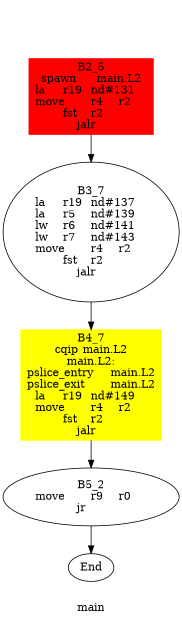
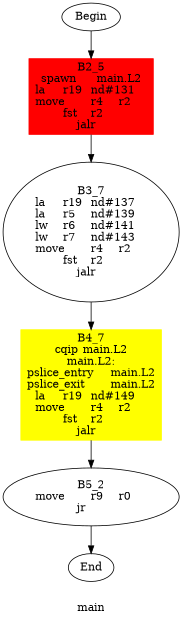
  digraph {
    color=purple
    label=main
    style=dashed
+   n1 [label=Begin]
    n2 [color=red label="B2_5\nspawn	main.L2\nla	r19	nd#131	\nmove	r4	r2	\nfst	r2	\njalr	\n" shape=box style=filled]
    n3 [label="B3_7\nla	r19	nd#137	\nla	r5	nd#139	\nlw	r6	nd#141	\nlw	r7	nd#143	\nmove	r4	r2	\nfst	r2	\njalr	\n"]
    n4 [label=End]
    n5 [color=yellow label="B4_7\ncqip	main.L2\nmain.L2:\npslice_entry	main.L2\npslice_exit	main.L2\nla	r19	nd#149	\nmove	r4	r2	\nfst	r2	\njalr	\n" shape=polygon style=filled]
    n6 [label="B5_2\nmove	r9	r0	\njr	\n"]
+   n1 -> n2
    n2 -> n3
    n3 -> n5
    n5 -> n6
    n6 -> n4
  }
